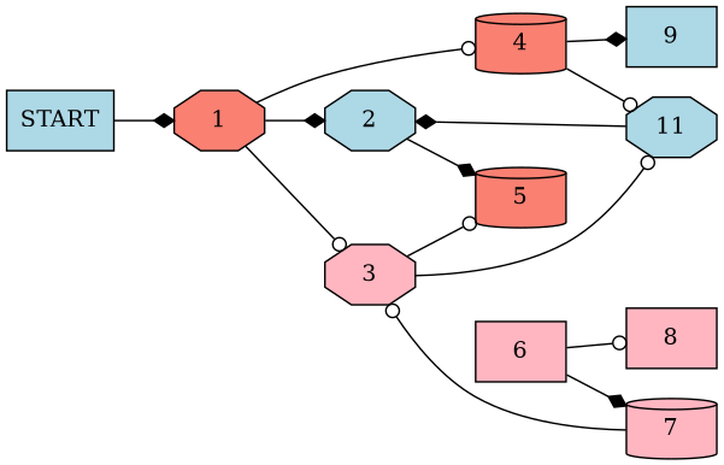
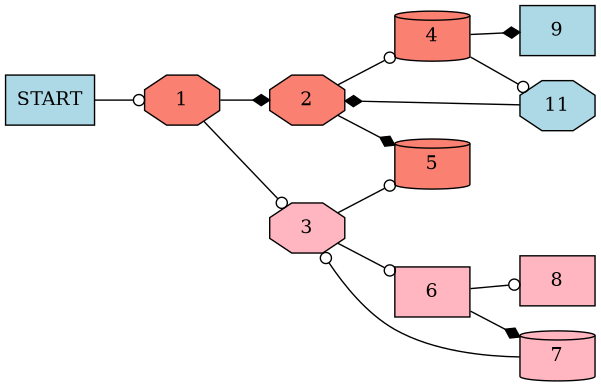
  digraph {
    rankdir=LR
    node [fillcolor=salmon shape=box style=filled]
    edge [arrowhead=odot]
    n1 [fillcolor=lightblue label=START]
    1 [shape=octagon]
-   2 [fillcolor=lightblue shape=octagon]
+   2 [shape=octagon]
    3 [fillcolor=lightpink shape=octagon]
    4 [shape=cylinder]
    5 [shape=cylinder]
    6 [fillcolor=lightpink]
    9 [fillcolor=lightblue]
    n9 [fillcolor=lightblue label=11 shape=octagon]
    7 [fillcolor=lightpink shape=cylinder]
    8 [fillcolor=lightpink]
-   n1 -> 1 [arrowhead=diamond]
+   n1 -> 1
    1 -> 2 [arrowhead=diamond]
    1 -> 3
-   1 -> 4
+   2 -> 4
    2 -> 5 [arrowhead=diamond]
    3 -> 5
-   3 -> n9
+   3 -> 6
    4 -> 9 [arrowhead=diamond]
    4 -> n9
    6 -> 7 [arrowhead=diamond]
    6 -> 8
    n9 -> 2 [arrowhead=diamond]
    7 -> 3
  }
